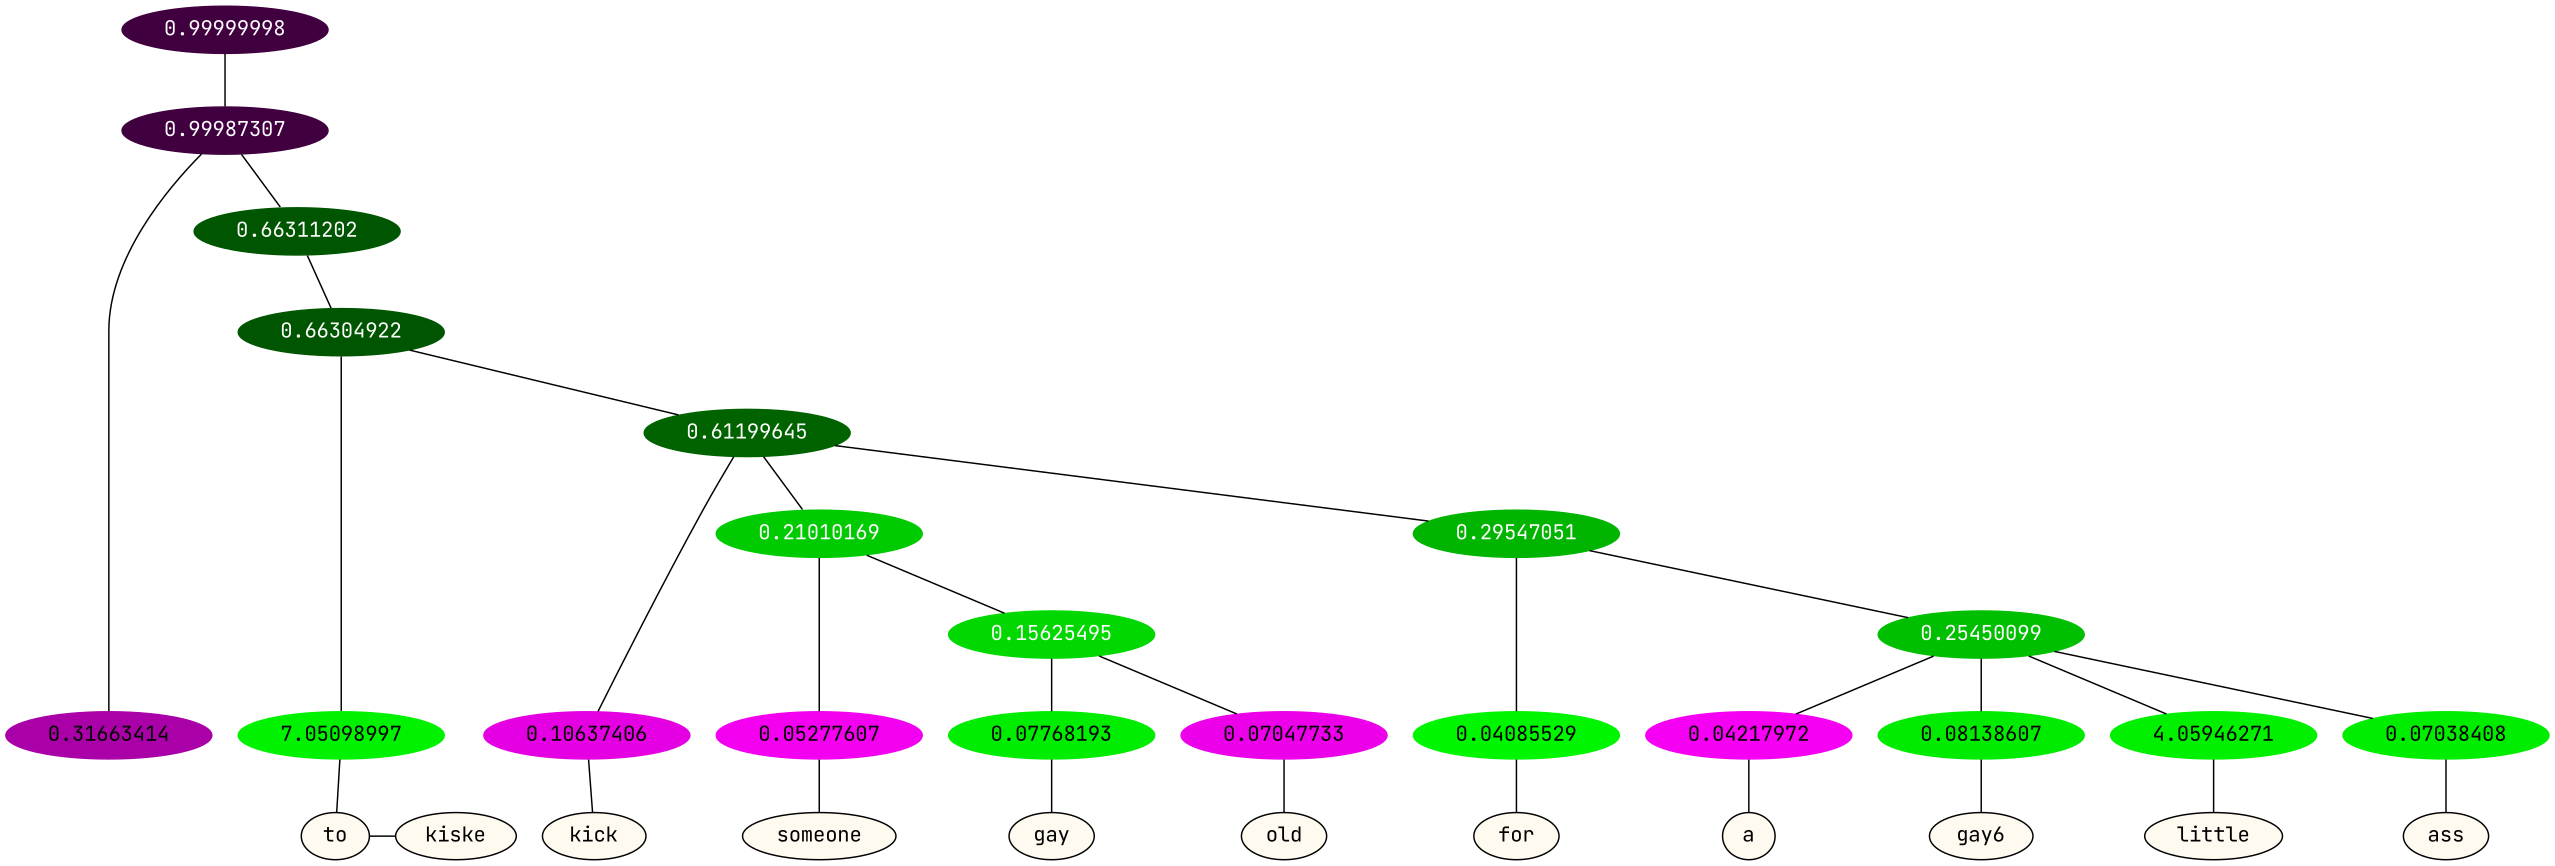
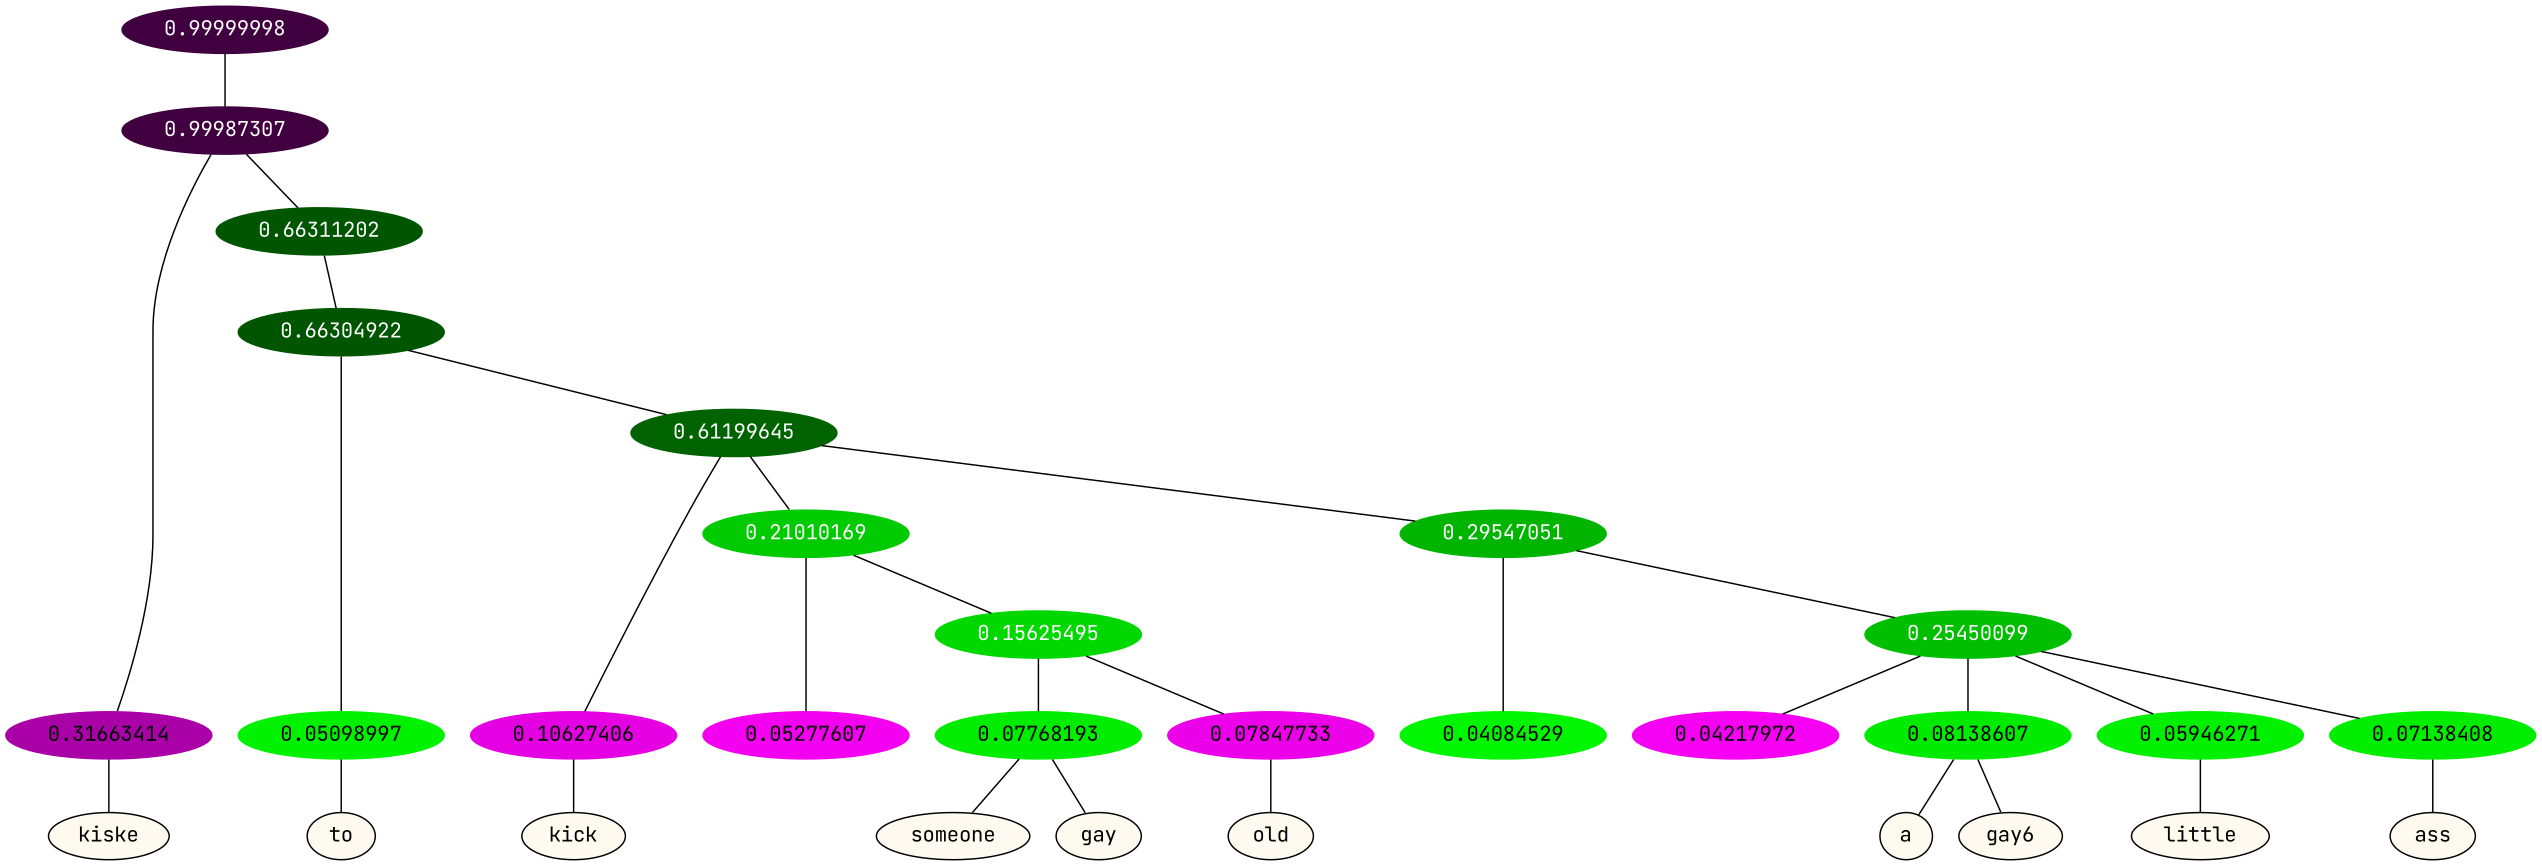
  graph {
    fontname="JetBrains Mono"
    node [color=black fontname="JetBrains Mono" format=png nodesep=0.001 ordering=out overlap_scaling=0.01 ranksep=0.001 style=filled]
    edge [fontname="JetBrains Mono"]
    n1 [fillcolor=floralwhite height=0.15 label=kiske style="filled,solid" width=0.15]
    n2 [fillcolor=floralwhite height=0.15 label=to style="filled,solid" width=0.15]
    n3 [fillcolor=floralwhite height=0.15 label=kick style="filled,solid" width=0.15]
    n4 [fillcolor=floralwhite height=0.15 label=someone style="filled,solid" width=0.15]
    n5 [fillcolor=floralwhite height=0.15 label=gay style="filled,solid" width=0.15]
    n6 [fillcolor=floralwhite height=0.15 label=old style="filled,solid" width=0.15]
-   n7 [fillcolor=floralwhite height=0.15 label=for style="filled,solid" width=0.15]
    n8 [fillcolor=floralwhite height=0.15 label=a style="filled,solid" width=0.15]
    n9 [fillcolor=floralwhite height=0.15 label=gay6 style="filled,solid" width=0.15]
    n10 [fillcolor=floralwhite height=0.15 label=little style="filled,solid" width=0.15]
    n11 [fillcolor=floralwhite height=0.15 label=ass style="filled,solid" width=0.15]
    n12 [color="0.835 1.000 0.663" fontcolor=black height=0.15 label=0.31663414 width=0.15]
-   n13 [color="0.334 1.000 0.949" fontcolor=black height=0.15 label=7.05098997 width=0.15]
-   n14 [color="0.835 1.000 0.894" fontcolor=black height=0.15 label=0.10637406 width=0.15]
+   n13 [color="0.334 1.000 0.949" fontcolor=black height=0.15 label=0.05098997 width=0.15]
+   n14 [color="0.835 1.000 0.894" fontcolor=black height=0.15 label=0.10627406 width=0.15]
    n15 [color="0.835 1.000 0.946" fontcolor=black height=0.15 label=0.05277607 width=0.15]
    n16 [color="0.334 1.000 0.922" fontcolor=black height=0.15 label=0.07768193 width=0.15]
-   n17 [color="0.835 1.000 0.922" fontcolor=black height=0.15 label=0.07047733 width=0.15]
-   n18 [color="0.334 1.000 0.959" fontcolor=black height=0.15 label=0.04085529 width=0.15]
+   n17 [color="0.835 1.000 0.922" fontcolor=black height=0.15 label=0.07847733 width=0.15]
+   n18 [color="0.334 1.000 0.959" fontcolor=black height=0.15 label=0.04084529 width=0.15]
    n19 [color="0.835 1.000 0.958" fontcolor=black height=0.15 label=0.04217972 width=0.15]
    n20 [color="0.334 1.000 0.919" fontcolor=black height=0.15 label=0.08138607 width=0.15]
-   n21 [color="0.334 1.000 0.941" fontcolor=black height=0.15 label=4.05946271 width=0.15]
-   n22 [color="0.334 1.000 0.929" fontcolor=black height=0.15 label=0.07038408 width=0.15]
+   n21 [color="0.334 1.000 0.941" fontcolor=black height=0.15 label=0.05946271 width=0.15]
+   n22 [color="0.334 1.000 0.929" fontcolor=black height=0.15 label=0.07138408 width=0.15]
    n23 [color="0.835 1.000 0.250" fontcolor=grey99 height=0.15 label=0.99999998 width=0.15]
    n24 [color="0.835 1.000 0.250" fontcolor=grey99 height=0.15 label=0.99987307 width=0.15]
    n25 [color="0.334 1.000 0.337" fontcolor=grey99 height=0.15 label=0.66311202 width=0.15]
    n26 [color="0.334 1.000 0.337" fontcolor=grey99 height=0.15 label=0.66304922 width=0.15]
    n27 [color="0.334 1.000 0.388" fontcolor=grey99 height=0.15 label=0.61199645 width=0.15]
    n28 [color="0.334 1.000 0.790" fontcolor=grey99 height=0.15 label=0.21010169 width=0.15]
    n29 [color="0.334 1.000 0.705" fontcolor=grey99 height=0.15 label=0.29547051 width=0.15]
    n30 [color="0.334 1.000 0.844" fontcolor=grey99 height=0.15 label=0.15625495 width=0.15]
    n31 [color="0.334 1.000 0.745" fontcolor=grey99 height=0.15 label=0.25450099 width=0.15]
    subgraph sub_1 {
      rank=same
      n1
      n2
      n3
      n4
      n5
      n6
-     n7
      n8
      n9
      n10
      n11
    }
    subgraph sub_2 {
      rank=same
      n12
      n13
      n14
      n15
      n16
      n17
      n18
      n19
      n20
      n21
      n22
    }
-   n2 -- n1
+   n12 -- n1
    n13 -- n2
    n14 -- n3
-   n15 -- n4
+   n16 -- n4
    n16 -- n5
    n17 -- n6
-   n18 -- n7
-   n19 -- n8
+   n20 -- n8
    n20 -- n9
    n21 -- n10
    n22 -- n11
    n23 -- n24
    n24 -- n12
    n24 -- n25
    n25 -- n26
    n26 -- n13
    n26 -- n27
    n27 -- n14
    n27 -- n28
    n27 -- n29
    n28 -- n15
    n28 -- n30
    n29 -- n18
    n29 -- n31
    n30 -- n16
    n30 -- n17
    n31 -- n19
    n31 -- n20
    n31 -- n21
    n31 -- n22
  }
